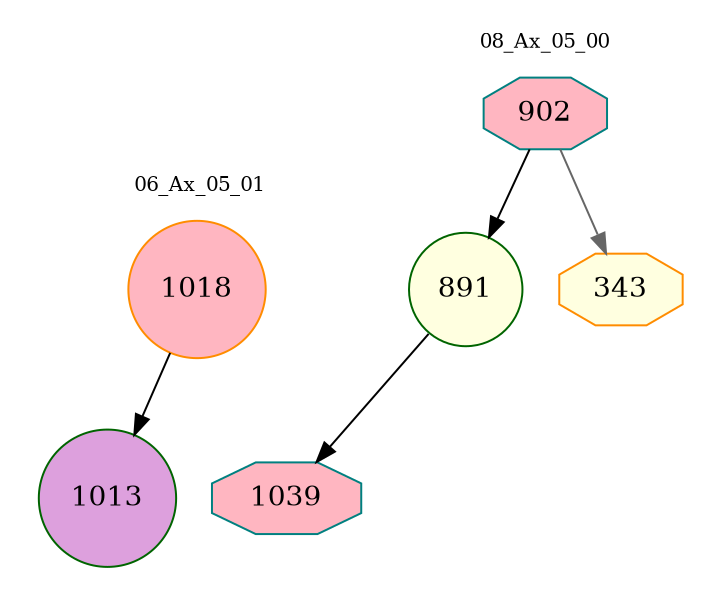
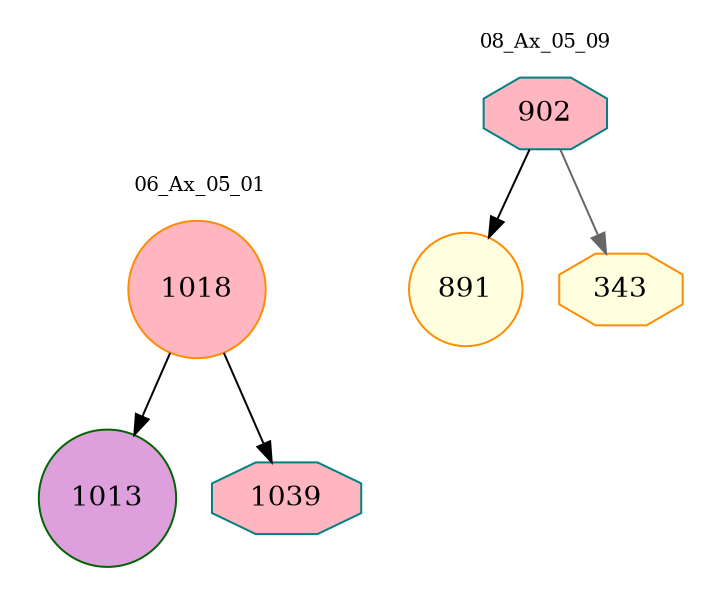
  digraph {
    node [color=darkorange fillcolor=lightpink shape=circle style=filled]
    edge [color=black]
    n1 [label=1018]
    n2 [color=darkgreen fillcolor=plum label=1013]
    n3 [color=teal label=1039 shape=octagon]
    n4 [color=teal label=902 shape=octagon]
-   n5 [color=darkgreen fillcolor=lightyellow label=891]
+   n5 [fillcolor=lightyellow label=891]
    n6 [fillcolor=lightyellow label=343 shape=octagon]
    subgraph cluster_1 {
      color=white
      fontsize=10
      label="06_Ax_05_01"
      n1
      n2
      n3
    }
    subgraph cluster_2 {
      color=white
      fontsize=10
-     label="08_Ax_05_00"
+     label="08_Ax_05_09"
      n4
      n5
      n6
    }
    n1 -> n2
-   n5 -> n3
+   n1 -> n3
    n4 -> n5
    n4 -> n6 [color=gray40]
  }
